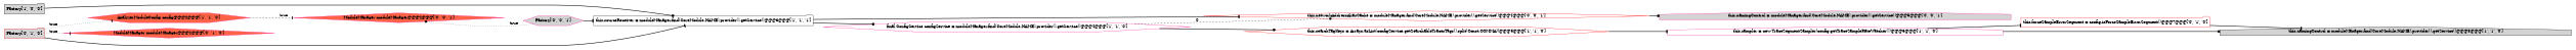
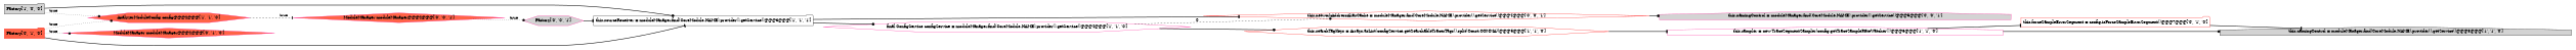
  digraph {
    rankdir=LR
    node [color=deeppink fillcolor=white shape=hexagon style=filled]
    edge [arrowhead=dot style=bold]
    n1 [fillcolor=tomato label="ModuleManager moduleManager@@@2@@@['0', '0', '1']" shape=diamond]
    n2 [fillcolor=tomato label="ModuleManager moduleManager@@@2@@@['0', '1', '0']" shape=diamond]
    n3 [fillcolor=lightgray label="Factory['0', '0', '1']"]
    n4 [color=black label="this.sourceReceiver = moduleManager.find(CoreModule.NAME).provider().getService()@@@3@@@['1', '1', '1']" shape=folder]
    n5 [color=red label="this.networkAddressAliasCache = moduleManager.find(CoreModule.NAME).provider().getService()@@@4@@@['0', '0', '1']" shape=diamond]
    n6 [label="final ConfigService configService = moduleManager.find(CoreModule.NAME).provider().getService()@@@4@@@['1', '1', '0']"]
    n7 [fillcolor=tomato label="AnalyzerModuleConfig config@@@2@@@['1', '1', '0']"]
    n8 [fillcolor=lightgray label="this.namingControl = moduleManager.find(CoreModule.NAME).provider().getService()@@@5@@@['0', '0', '1']" shape=house]
    n9 [label="this.sampler = new TraceSegmentSampler(config.getTraceSampleRateWatcher())@@@6@@@['1', '1', '0']" shape=house]
    n10 [color=red label="this.forceSampleErrorSegment = config.isForceSampleErrorSegment()@@@7@@@['0', '1', '0']" shape=folder]
    n11 [color=black fillcolor=lightgray label="this.namingControl = moduleManager.find(CoreModule.NAME).provider().getService()@@@8@@@['1', '1', '0']" shape=house]
    n12 [color=black fillcolor=lightgray label="Factory['1', '0', '0']" shape=folder]
    n13 [color=red label="this.searchTagKeys = Arrays.asList(configService.getSearchableTracesTags().split(Const.COMMA))@@@5@@@['1', '1', '0']"]
-   n14 [color=red fillcolor=lightgray label="Factory['0', '1', '0']" shape=folder]
-   n3 -> n1 [label=true style=dotted]
+   n14 [color=red fillcolor=tomato label="Factory['0', '1', '0']" shape=folder]
+   n1 -> n3 [label=true style=dotted]
    n3 -> n4 [arrowhead=tee]
    n4 -> n5 [arrowhead=tee]
    n4 -> n6
    n5 -> n8
    n6 -> n5 [label=0 style=dashed]
    n6 -> n13
    n7 -> n1 [arrowhead=tee label=true style=dashed]
    n9 -> n10 [arrowhead=tee]
    n9 -> n11
    n10 -> n11 [arrowhead=tee]
    n12 -> n4
+   n12 -> n7 [label=true style=dotted]
    n13 -> n9 [arrowhead=tee]
-   n14 -> n2 [arrowhead=tee label=true style=dotted]
+   n14 -> n2 [label=true style=dotted]
    n14 -> n4 [arrowhead=tee]
-   n14 -> n7 [arrowhead=tee label=true style=dotted]
+   n14 -> n7 [label=true style=dotted]
  }
